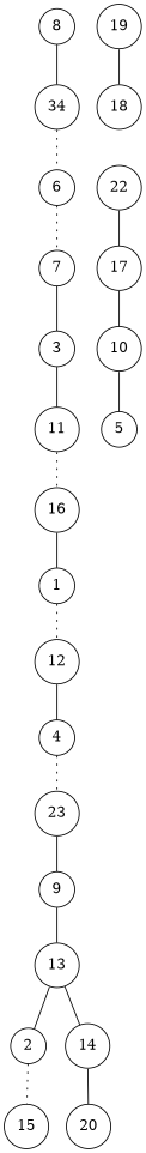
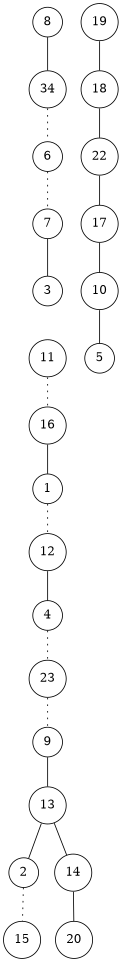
  graph {
    node [fillcolor=white shape=circle]
    edge [style=solid]
    1
    12
    4
    23
    2
    15
    19
    18
    3
    11
    16
    9
    13
    n14 [label=34]
    8
    6
    7
    14
    20
    10
    5
    22
    17
    1 -- 12 [style=dotted]
    12 -- 4
    4 -- 23 [style=dotted]
-   23 -- 9
+   23 -- 9 [style=dotted]
    2 -- 15 [style=dotted]
    19 -- 18
-   3 -- 11
+   18 -- 22
    11 -- 16 [style=dotted]
    16 -- 1
    9 -- 13
    13 -- 2
    13 -- 14
    n14 -- 6 [style=dotted]
    8 -- n14
    6 -- 7 [style=dotted]
    7 -- 3
    14 -- 20
    10 -- 5
    22 -- 17
    17 -- 10
  }
